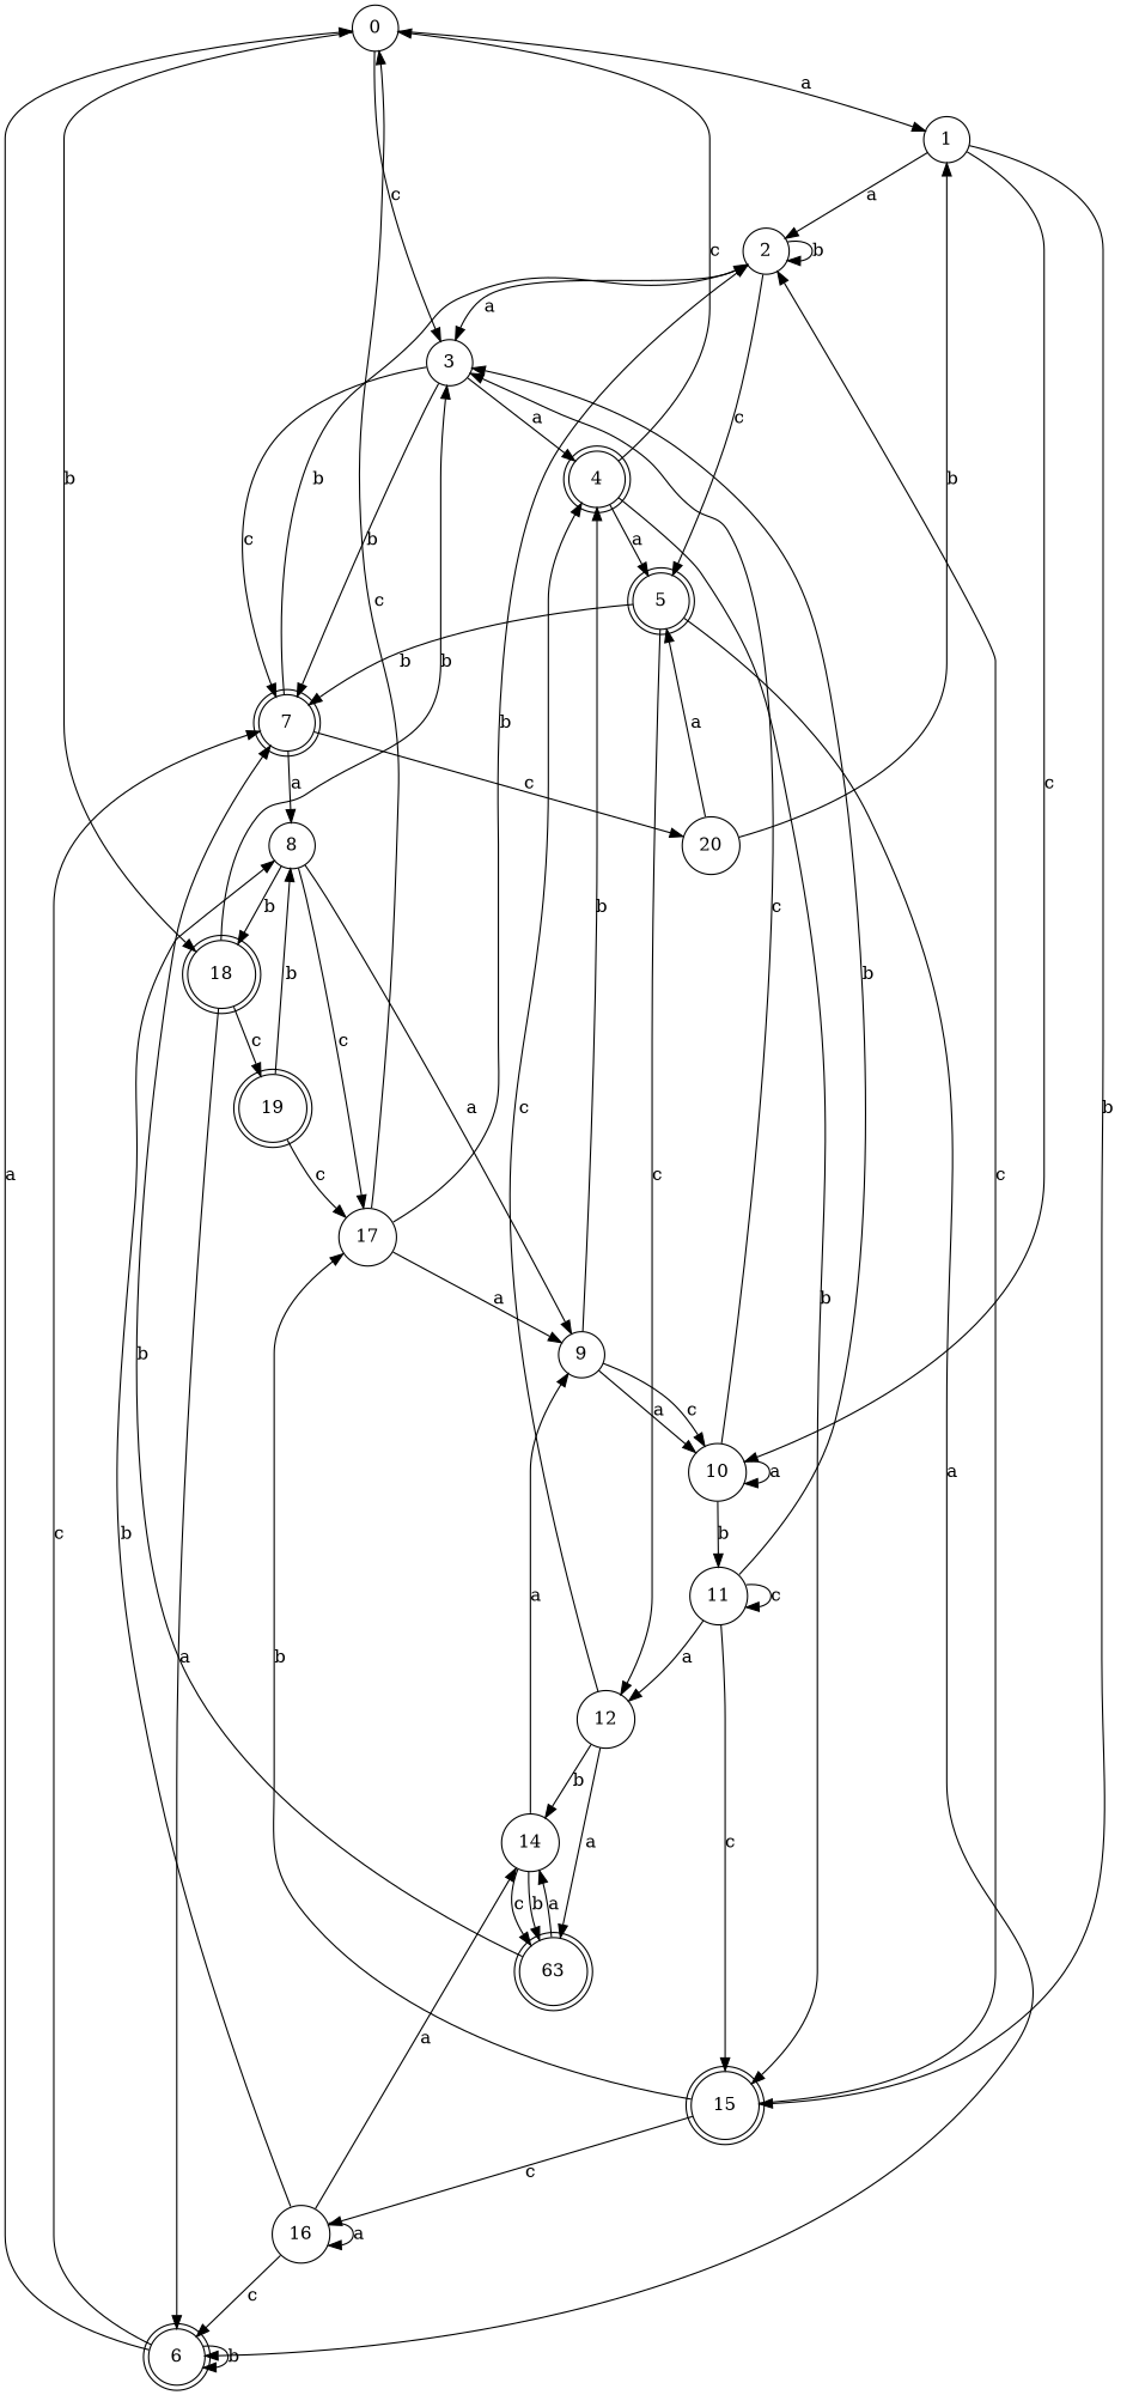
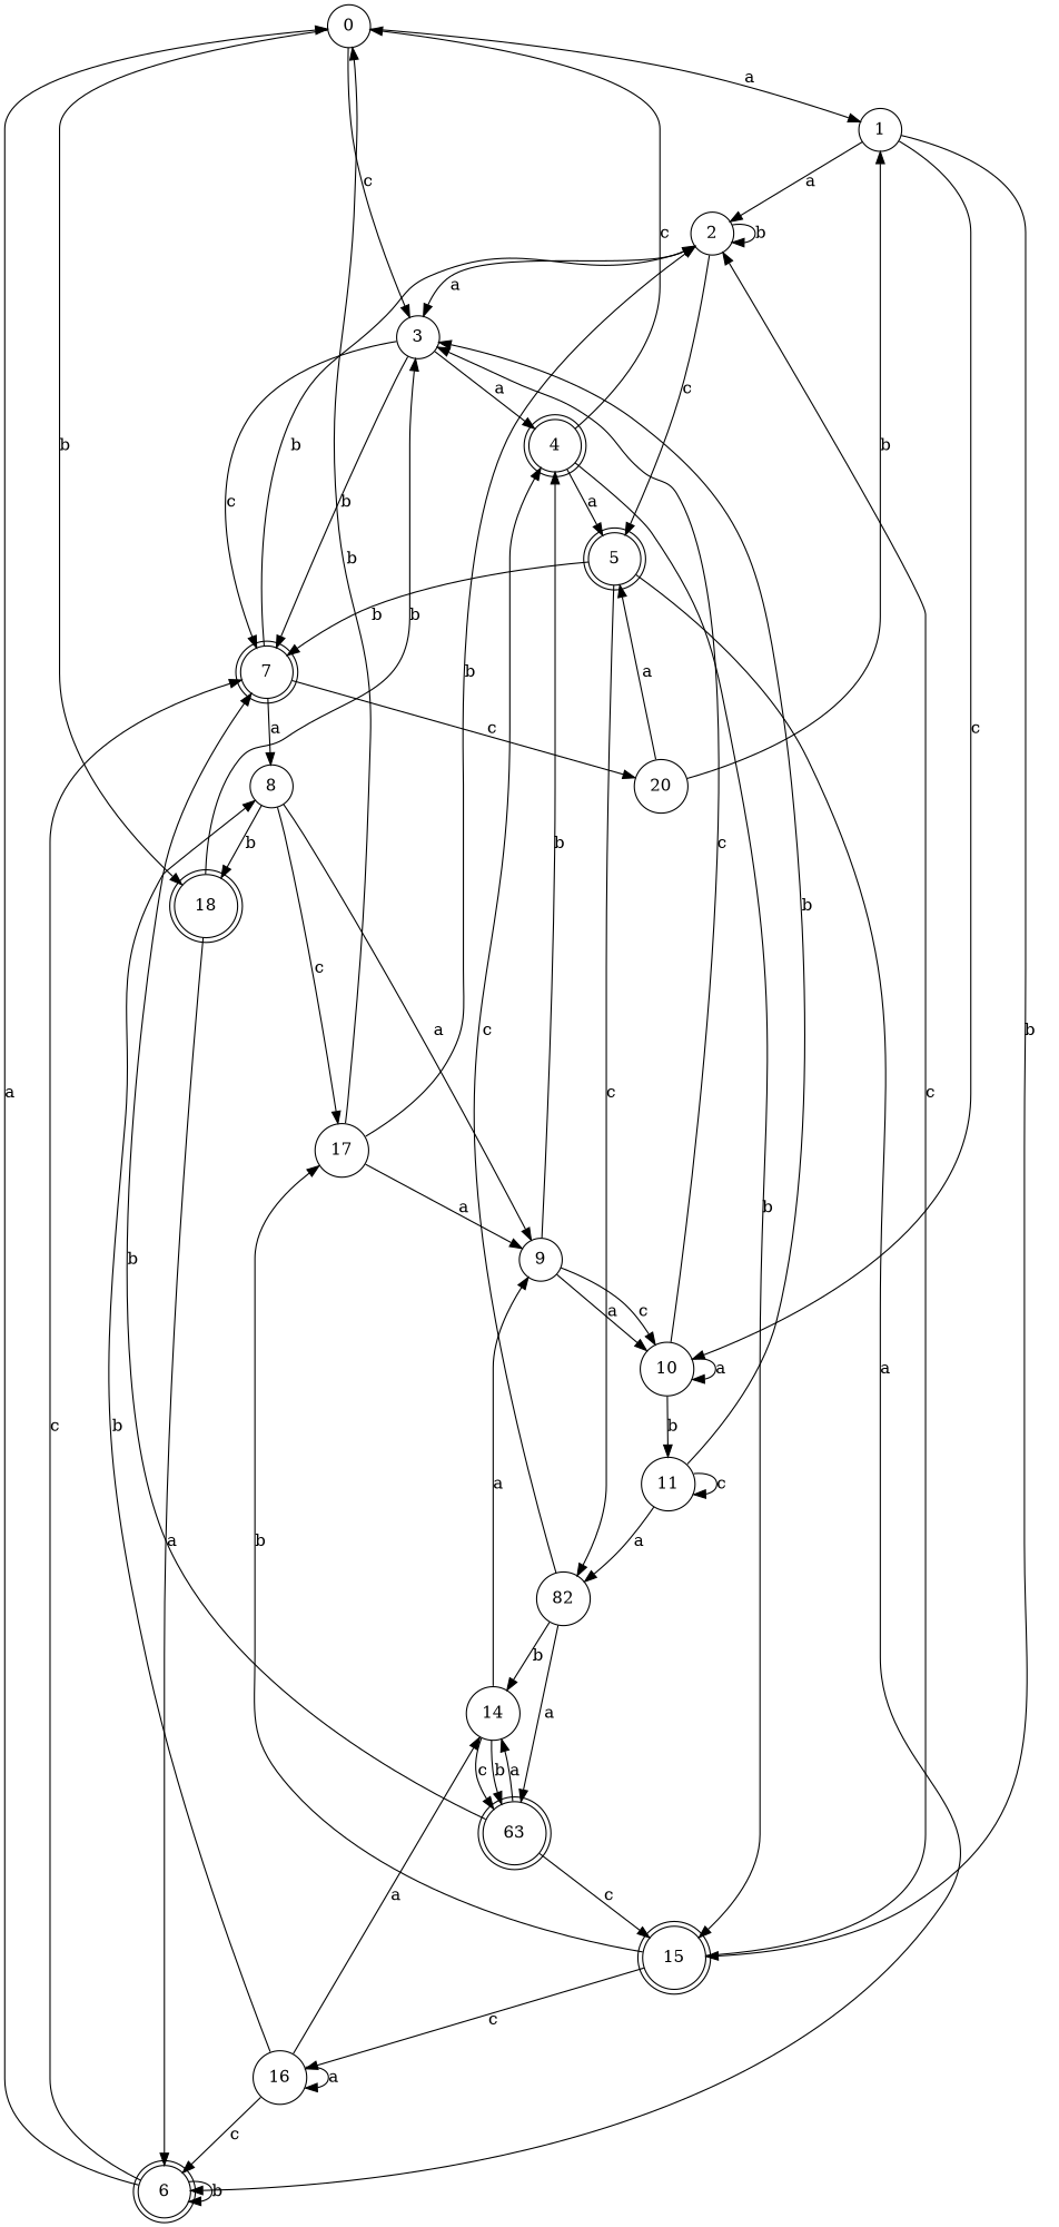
  digraph {
    rankdir=TB
    node [color=black fillcolor=white shape=circle style=filled]
    n1 [label=0]
    n2 [label=1]
    n3 [label=3]
    n4 [label=18 shape=doublecircle style="rounded,filled"]
    n5 [label=2]
    n6 [label=10]
    n7 [label=15 shape=doublecircle style="rounded,filled"]
    n8 [label=4 shape=doublecircle style="rounded,filled"]
    n9 [label=7 shape=doublecircle style="rounded,filled"]
    n10 [label=6 shape=doublecircle style="rounded,filled"]
-   n11 [label=19 shape=doublecircle style="rounded,filled"]
    n12 [label=5 shape=doublecircle style="rounded,filled"]
    n13 [label=11]
    n14 [label=17]
    n15 [label=16]
-   n16 [label=12]
+   n16 [label=82]
    n17 [label=8]
    n18 [label=20]
    n19 [label=63 shape=doublecircle style="rounded,filled"]
    n20 [label=14]
    n21 [label=9]
    n1 -> n2 [label=a]
    n1 -> n3 [label=c]
    n1 -> n4 [label=b]
    n2 -> n5 [label=a]
    n2 -> n6 [label=c]
    n2 -> n7 [label=b]
    n3 -> n8 [label=a]
    n3 -> n9 [label=b]
    n3 -> n9 [label=c]
    n4 -> n3 [label=b]
    n4 -> n10 [label=a]
-   n4 -> n11 [label=c]
    n5 -> n3 [label=a]
    n5 -> n5 [label=b]
    n5 -> n12 [label=c]
    n6 -> n3 [label=c]
    n6 -> n6 [label=a]
    n6 -> n13 [label=b]
    n7 -> n5 [label=c]
    n7 -> n14 [label=b]
    n7 -> n15 [label=c]
    n8 -> n1 [label=c]
    n8 -> n7 [label=b]
    n8 -> n12 [label=a]
    n9 -> n5 [label=b]
    n9 -> n17 [label=a]
    n9 -> n18 [label=c]
    n10 -> n1 [label=a]
    n10 -> n9 [label=c]
    n10 -> n10 [label=b]
-   n11 -> n14 [label=c]
-   n11 -> n17 [label=b]
    n12 -> n9 [label=b]
    n12 -> n10 [label=a]
    n12 -> n16 [label=c]
    n13 -> n3 [label=b]
    n13 -> n13 [label=c]
    n13 -> n16 [label=a]
-   n14 -> n1 [label=c]
+   n14 -> n1 [label=b]
    n14 -> n5 [label=b]
    n14 -> n21 [label=a]
    n15 -> n10 [label=c]
    n15 -> n15 [label=a]
    n15 -> n17 [label=b]
    n15 -> n20 [label=a]
    n16 -> n8 [label=c]
    n16 -> n19 [label=a]
    n16 -> n20 [label=b]
    n17 -> n4 [label=b]
    n17 -> n14 [label=c]
    n17 -> n21 [label=a]
    n18 -> n2 [label=b]
    n18 -> n12 [label=a]
-   n13 -> n7 [label=c]
+   n19 -> n7 [label=c]
    n19 -> n9 [label=b]
    n19 -> n20 [label=a]
    n20 -> n19 [label=b]
    n20 -> n19 [label=c]
    n20 -> n21 [label=a]
    n21 -> n6 [label=a]
    n21 -> n6 [label=c]
    n21 -> n8 [label=b]
  }
